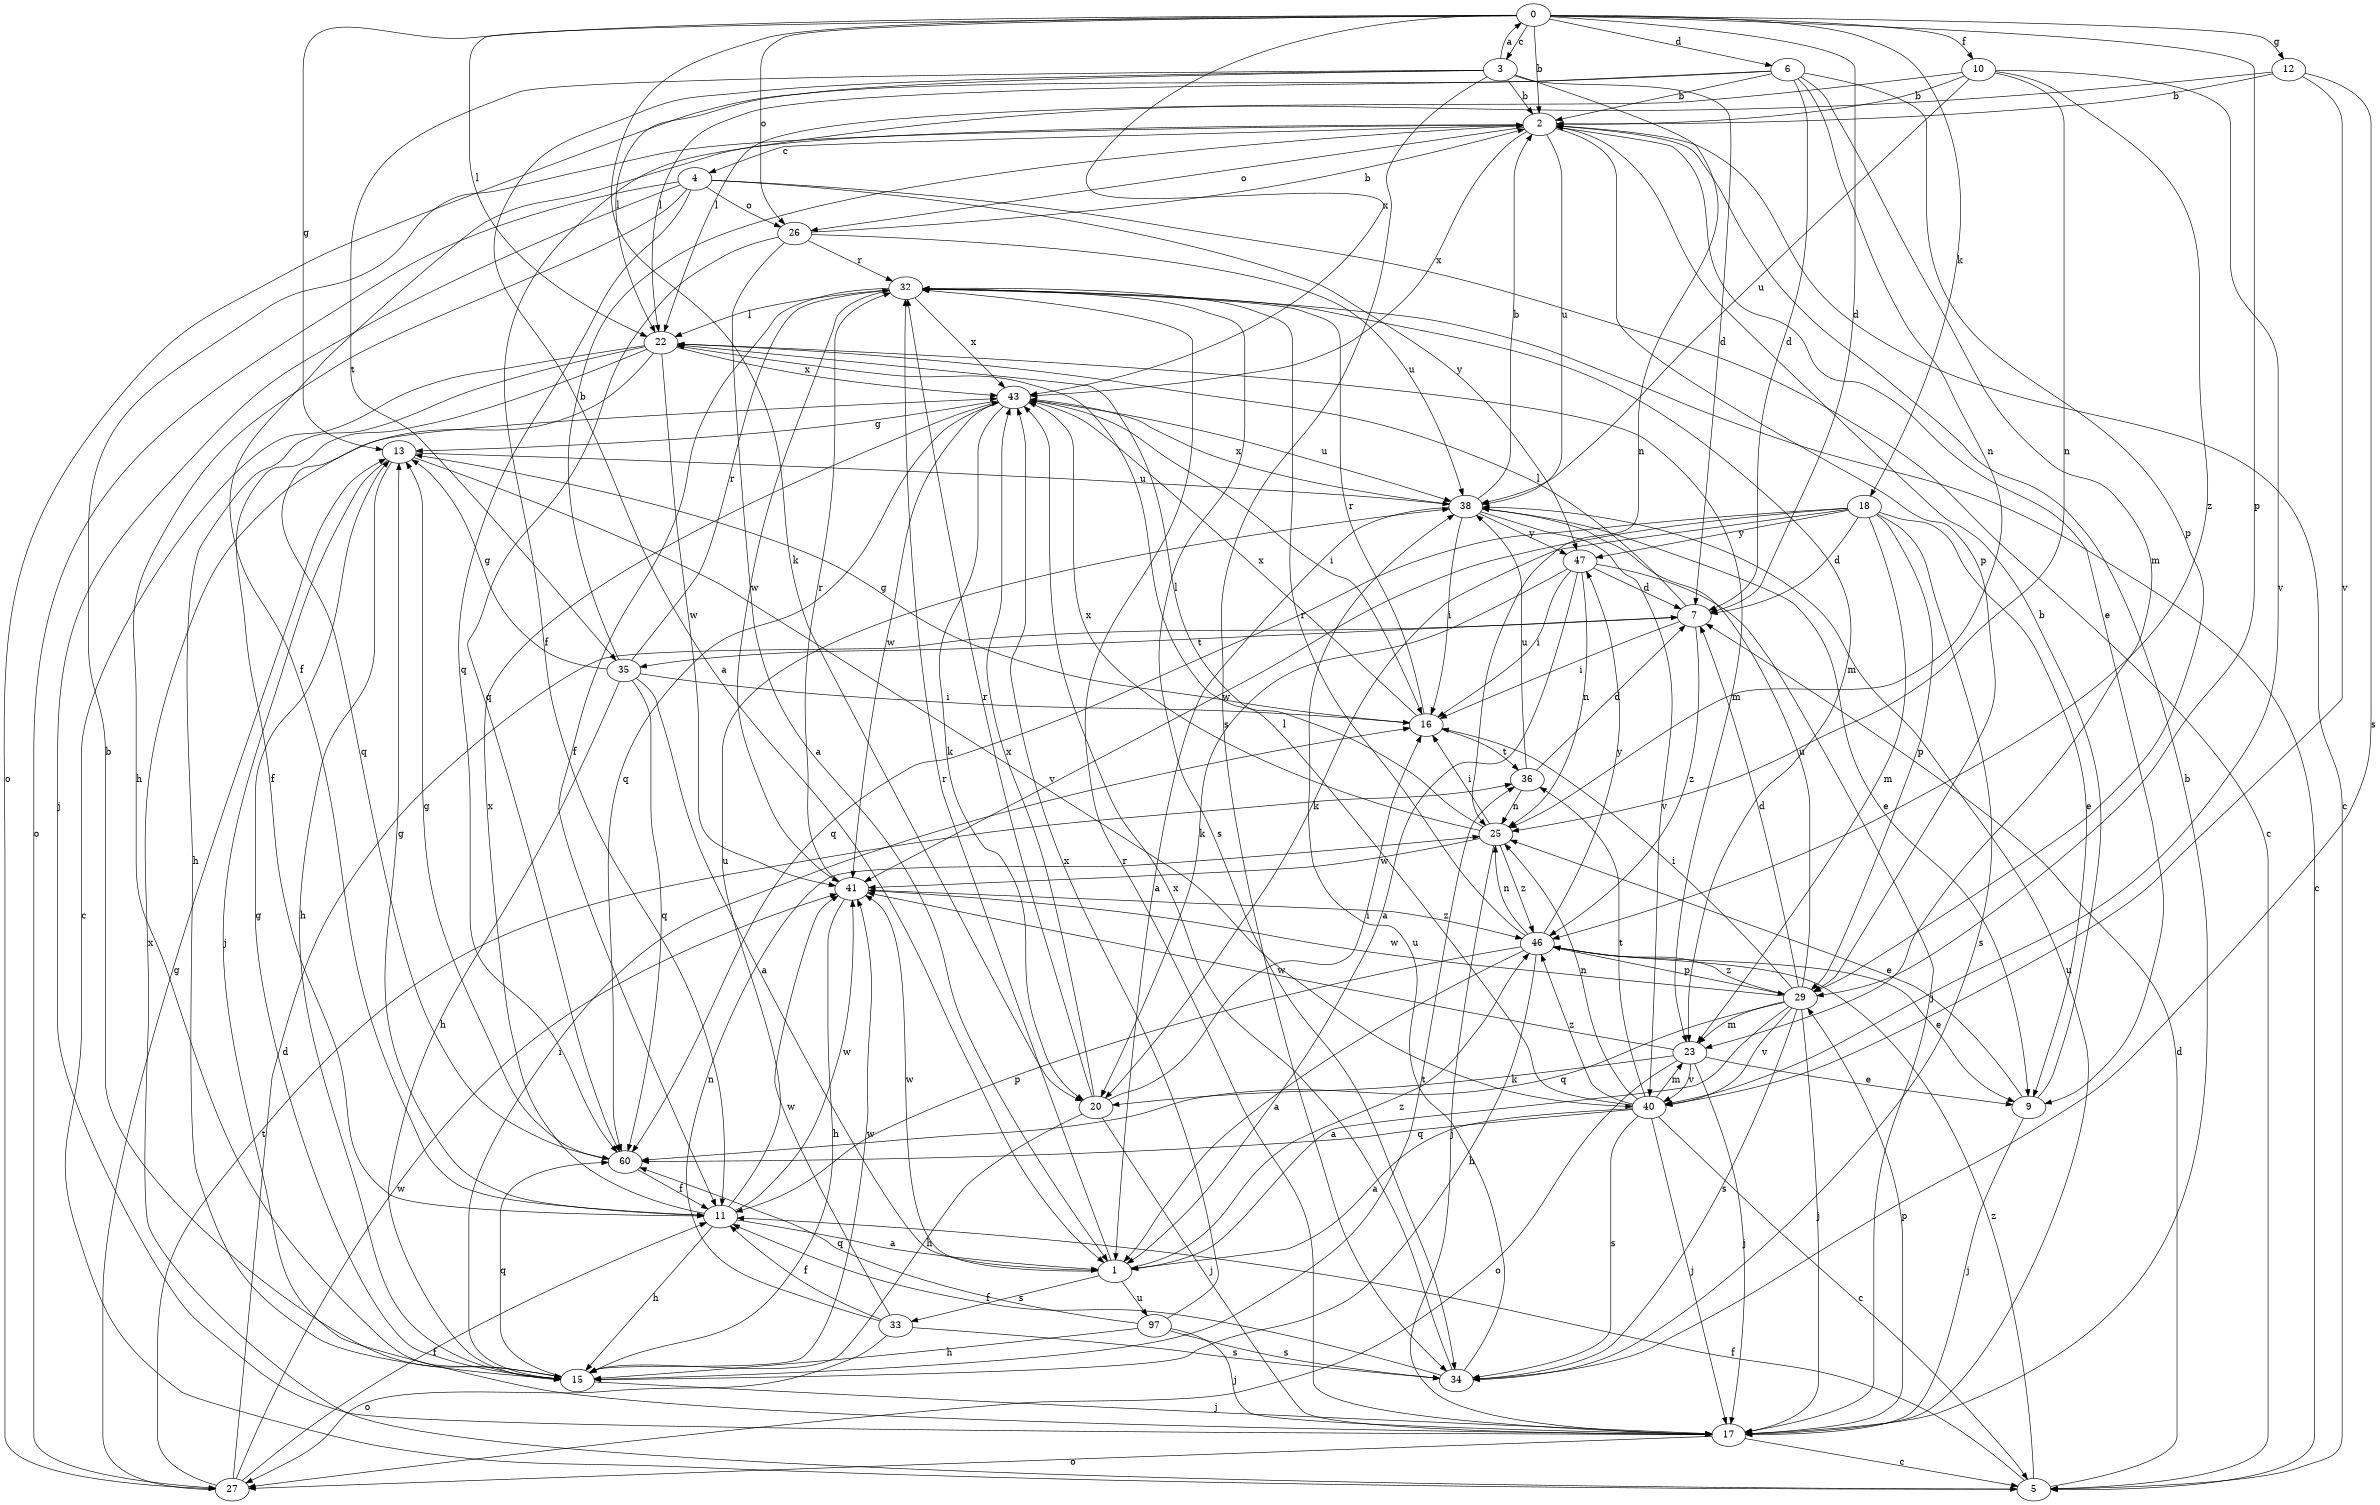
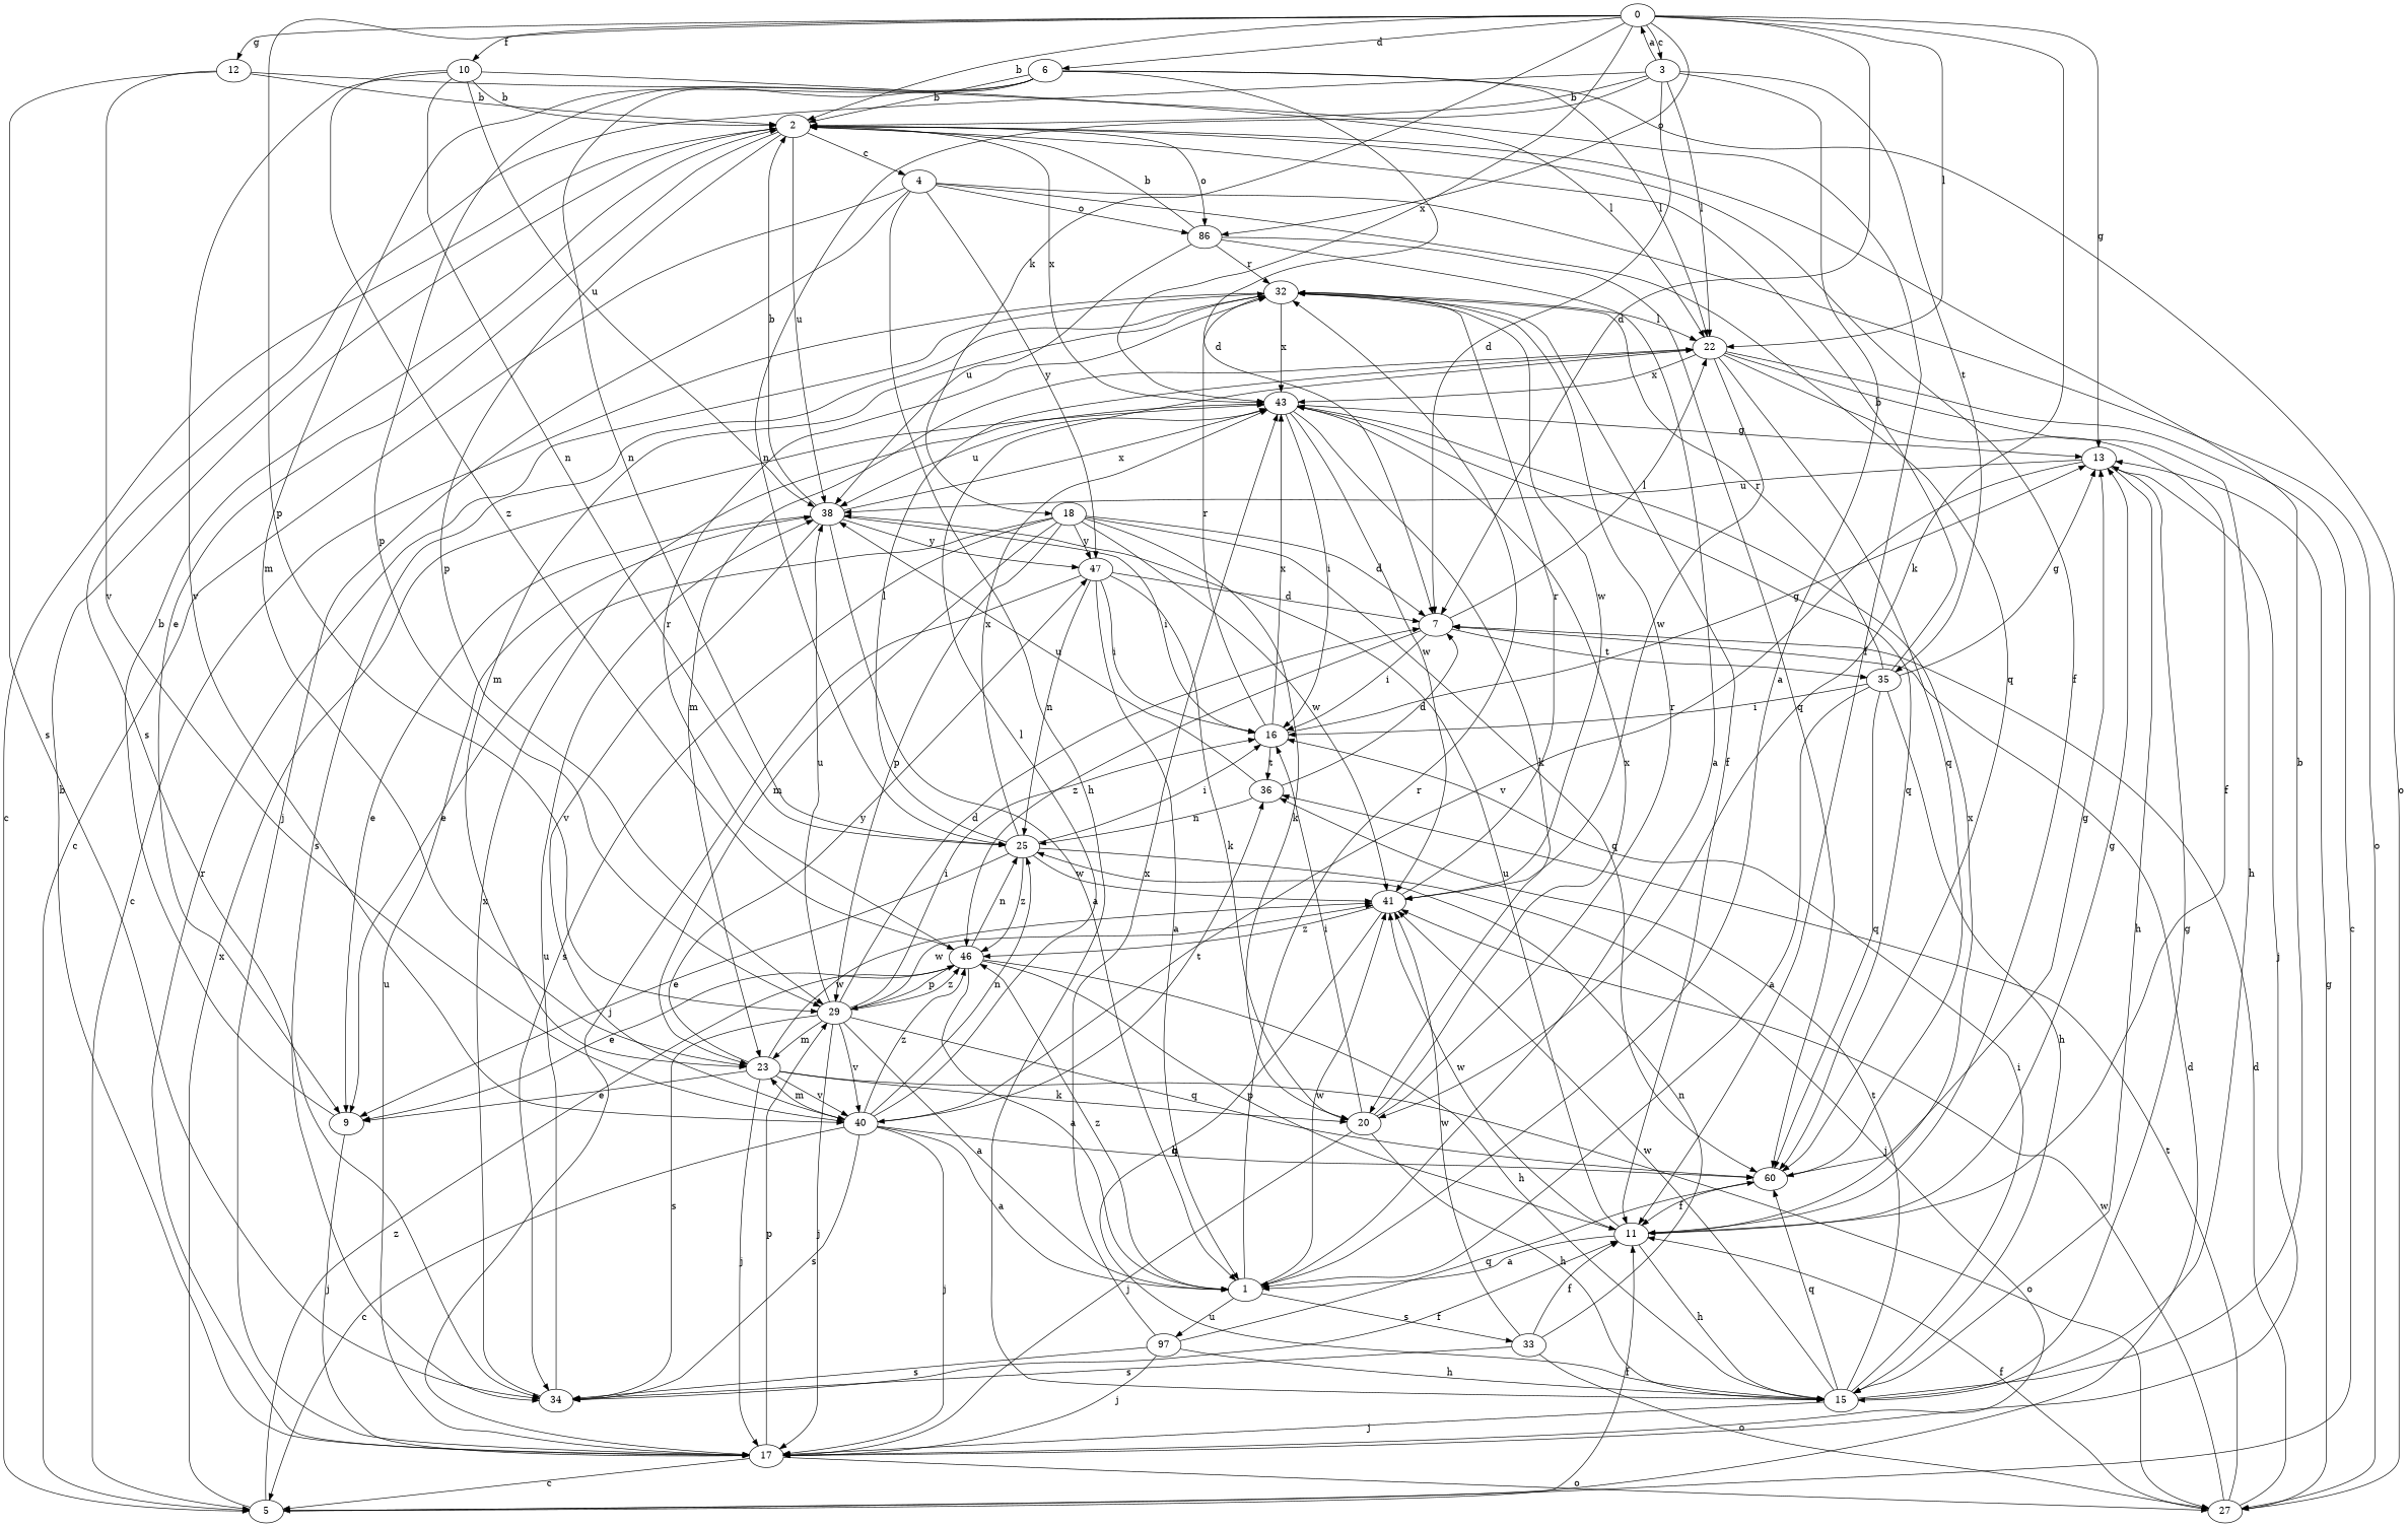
  strict digraph {
    0
    2
    3
    6
    7
    10
    12
    13
    18
    20
    22
-   26
+   26 [label=86]
    29
    43
    4
    5
    9
    11
    38
    1
    25
    34
    35
    27
    23
    46
    16
    40
    15
    17
    41
    n32 [label=60]
    n33 [label=47]
    32
    33
    n36 [label=97]
    36
    0 -> 2 [label=b]
    0 -> 3 [label=c]
    0 -> 6 [label=d]
    0 -> 7 [label=d]
    0 -> 10 [label=f]
    0 -> 12 [label=g]
    0 -> 13 [label=g]
    0 -> 18 [label=k]
    0 -> 20 [label=k]
    0 -> 22 [label=l]
    0 -> 26 [label=o]
    0 -> 29 [label=p]
    0 -> 43 [label=x]
    2 -> 26 [label=o]
    2 -> 29 [label=p]
    2 -> 43 [label=x]
    2 -> 4 [label=c]
    2 -> 5 [label=c]
    2 -> 9 [label=e]
    2 -> 11 [label=f]
    2 -> 38 [label=u]
    3 -> 0 [label=a]
    3 -> 2 [label=b]
    3 -> 7 [label=d]
    3 -> 22 [label=l]
    3 -> 1 [label=a]
    3 -> 25 [label=n]
    3 -> 34 [label=s]
    3 -> 35 [label=t]
    6 -> 2 [label=b]
    6 -> 7 [label=d]
    6 -> 22 [label=l]
    6 -> 29 [label=p]
    6 -> 25 [label=n]
    6 -> 27 [label=o]
    6 -> 23 [label=m]
    7 -> 22 [label=l]
    7 -> 35 [label=t]
    7 -> 46 [label=z]
    7 -> 16 [label=i]
    10 -> 2 [label=b]
    10 -> 22 [label=l]
    10 -> 38 [label=u]
    10 -> 25 [label=n]
    10 -> 46 [label=z]
    10 -> 40 [label=v]
    12 -> 2 [label=b]
    12 -> 11 [label=f]
    12 -> 34 [label=s]
    12 -> 40 [label=v]
    13 -> 38 [label=u]
    13 -> 40 [label=v]
    13 -> 15 [label=h]
    13 -> 17 [label=j]
    18 -> 7 [label=d]
    18 -> 20 [label=k]
    18 -> 29 [label=p]
    18 -> 9 [label=e]
    18 -> 34 [label=s]
    18 -> 23 [label=m]
    18 -> 41 [label=w]
    18 -> n32 [label=q]
    18 -> n33 [label=y]
    20 -> 43 [label=x]
    20 -> 16 [label=i]
    20 -> 15 [label=h]
    20 -> 17 [label=j]
    20 -> 32 [label=r]
    22 -> 43 [label=x]
    22 -> 5 [label=c]
    22 -> 11 [label=f]
    22 -> 23 [label=m]
    22 -> 15 [label=h]
    22 -> 41 [label=w]
    22 -> n32 [label=q]
    26 -> 2 [label=b]
    26 -> 38 [label=u]
    26 -> 1 [label=a]
    26 -> n32 [label=q]
    26 -> 32 [label=r]
    29 -> 7 [label=d]
    29 -> 38 [label=u]
    29 -> 1 [label=a]
    29 -> 34 [label=s]
    29 -> 23 [label=m]
    29 -> 46 [label=z]
    29 -> 16 [label=i]
    29 -> 40 [label=v]
    29 -> 17 [label=j]
    29 -> 41 [label=w]
    29 -> n32 [label=q]
    43 -> 13 [label=g]
    43 -> 20 [label=k]
    43 -> 38 [label=u]
    43 -> 16 [label=i]
    43 -> 41 [label=w]
    43 -> n32 [label=q]
    4 -> 26 [label=o]
    4 -> 5 [label=c]
    4 -> 27 [label=o]
    4 -> 15 [label=h]
    4 -> 17 [label=j]
    4 -> n32 [label=q]
    4 -> n33 [label=y]
    5 -> 7 [label=d]
    5 -> 43 [label=x]
    5 -> 11 [label=f]
    5 -> 46 [label=z]
    9 -> 2 [label=b]
    9 -> 17 [label=j]
    11 -> 13 [label=g]
    11 -> 43 [label=x]
    11 -> 38 [label=u]
    11 -> 1 [label=a]
    11 -> 15 [label=h]
    11 -> 41 [label=w]
    38 -> 2 [label=b]
    38 -> 43 [label=x]
    38 -> 9 [label=e]
    38 -> 1 [label=a]
    38 -> 16 [label=i]
    38 -> 40 [label=v]
    38 -> n33 [label=y]
    1 -> 46 [label=z]
    1 -> 41 [label=w]
    1 -> 32 [label=r]
    1 -> 33 [label=s]
    1 -> n36 [label=u]
    25 -> 22 [label=l]
    25 -> 43 [label=x]
-   9 -> 25 [label=e]
+   25 -> 9 [label=e]
    25 -> 46 [label=z]
    25 -> 16 [label=i]
    25 -> 17 [label=j]
    25 -> 41 [label=w]
    34 -> 43 [label=x]
    34 -> 11 [label=f]
    34 -> 38 [label=u]
    35 -> 2 [label=b]
    35 -> 13 [label=g]
    35 -> 1 [label=a]
    35 -> 16 [label=i]
    35 -> 15 [label=h]
    35 -> n32 [label=q]
    35 -> 32 [label=r]
    27 -> 7 [label=d]
    27 -> 13 [label=g]
    27 -> 11 [label=f]
    27 -> 41 [label=w]
    27 -> 36 [label=t]
    23 -> 20 [label=k]
    23 -> 9 [label=e]
    23 -> 27 [label=o]
    23 -> 40 [label=v]
    23 -> 17 [label=j]
    23 -> 41 [label=w]
    46 -> 29 [label=p]
    46 -> 9 [label=e]
    46 -> 11 [label=p]
    46 -> 1 [label=a]
    46 -> 25 [label=n]
    46 -> 15 [label=h]
-   46 -> n33 [label=y]
+   23 -> n33 [label=y]
    46 -> 32 [label=r]
    16 -> 13 [label=g]
    16 -> 43 [label=x]
    16 -> 32 [label=r]
    16 -> 36 [label=t]
    40 -> 22 [label=l]
    40 -> 5 [label=c]
    40 -> 1 [label=a]
    40 -> 25 [label=n]
    40 -> 34 [label=s]
    40 -> 23 [label=m]
    40 -> 46 [label=z]
    40 -> 17 [label=j]
    40 -> n32 [label=q]
    40 -> 36 [label=t]
    15 -> 2 [label=b]
    15 -> 13 [label=g]
    15 -> 16 [label=i]
    15 -> 17 [label=j]
    15 -> 41 [label=w]
    15 -> n32 [label=q]
    15 -> 36 [label=t]
    17 -> 2 [label=b]
    17 -> 29 [label=p]
    17 -> 5 [label=c]
    17 -> 38 [label=u]
    17 -> 27 [label=o]
    17 -> 32 [label=r]
    41 -> 46 [label=z]
    41 -> 15 [label=h]
    41 -> 32 [label=r]
    n32 -> 13 [label=g]
    n32 -> 11 [label=f]
    n33 -> 7 [label=d]
    n33 -> 20 [label=k]
    n33 -> 1 [label=a]
    n33 -> 25 [label=n]
    n33 -> 16 [label=i]
    n33 -> 17 [label=j]
    32 -> 22 [label=l]
    32 -> 43 [label=x]
    32 -> 5 [label=c]
    32 -> 11 [label=f]
    32 -> 34 [label=s]
    32 -> 23 [label=m]
    32 -> 41 [label=w]
    33 -> 11 [label=f]
    33 -> 25 [label=n]
    33 -> 34 [label=s]
    33 -> 27 [label=o]
    33 -> 41 [label=w]
    n36 -> 43 [label=x]
    n36 -> 34 [label=s]
    n36 -> 15 [label=h]
    n36 -> 17 [label=j]
    n36 -> n32 [label=q]
    36 -> 7 [label=d]
    36 -> 38 [label=u]
    36 -> 25 [label=n]
  }
